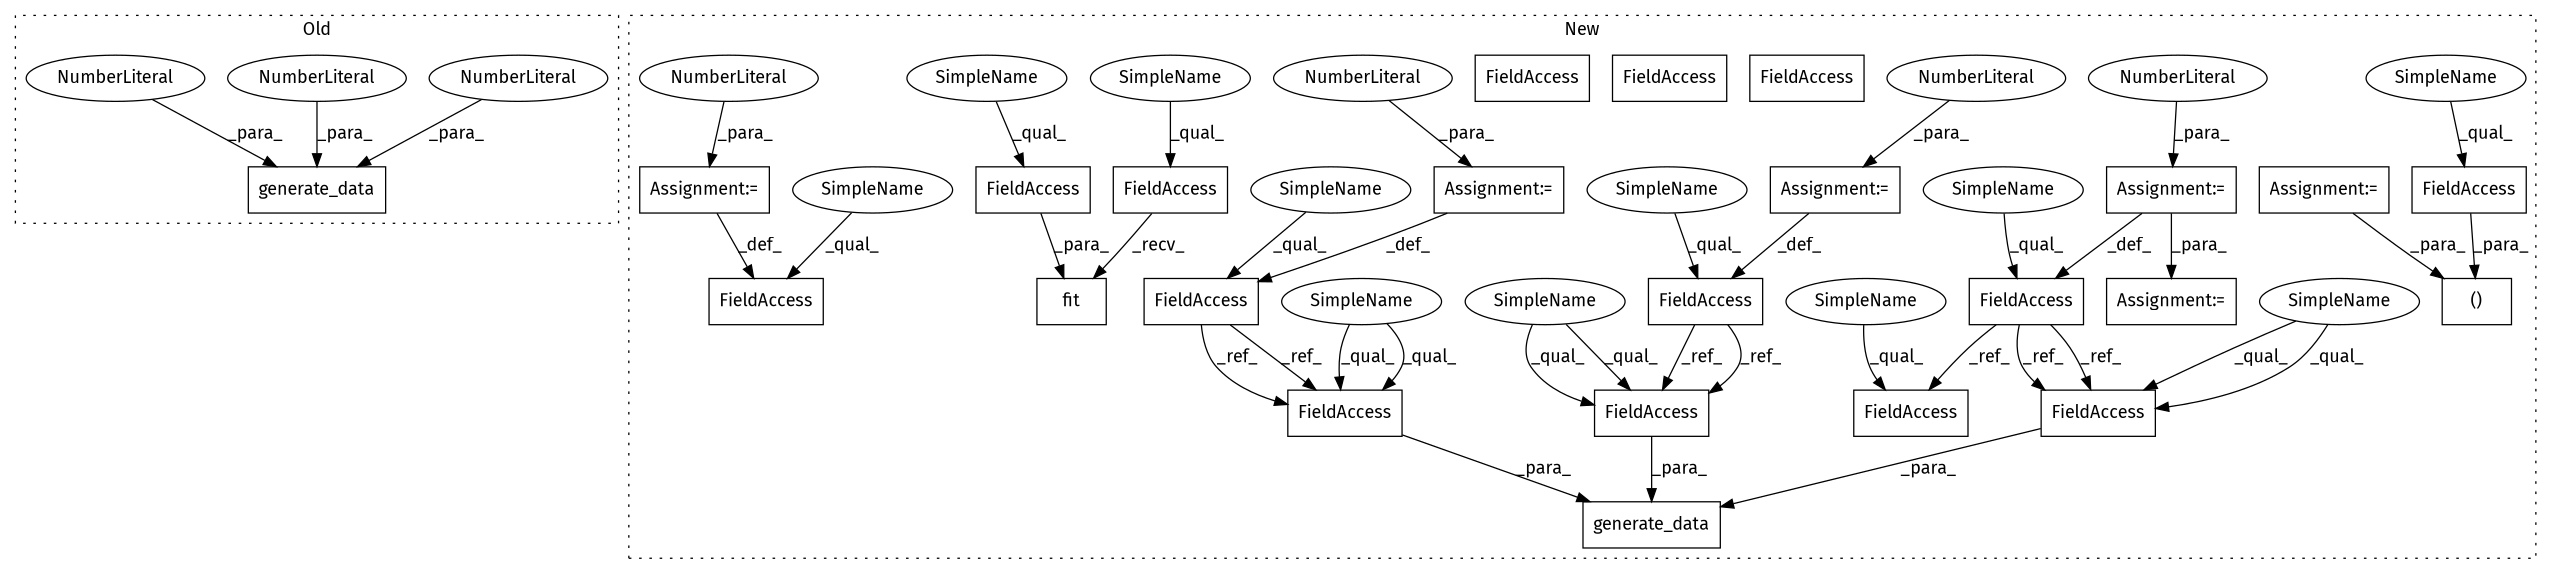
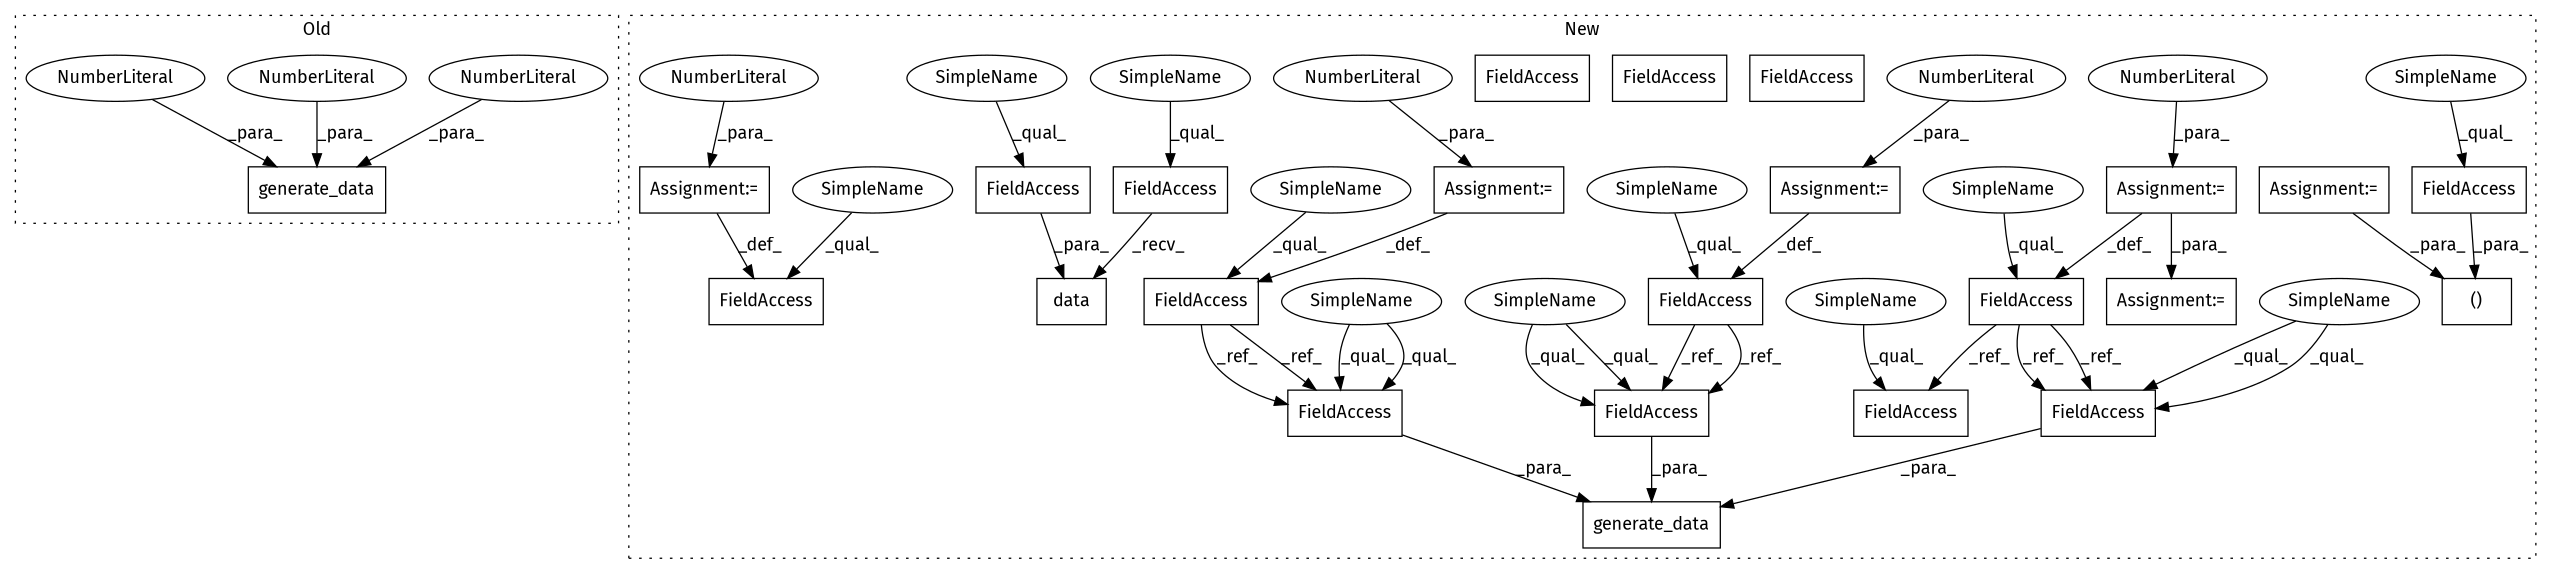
  digraph {
    fontname="Fira Sans"
    node [a=22 l=4 s=864 shape=box fontname="Fira Sans"]
    edge [fontname="Fira Sans"]
    n1 [a=32 l="14,1" label=generate_data s="535,560"]
    n2 [a=34 l=3 label=NumberLiteral s=549 shape=ellipse]
    n3 [a=34 label=NumberLiteral s=556 shape=ellipse]
    n4 [a=34 l=2 label=NumberLiteral s=553 shape=ellipse]
    n5 [a=32 l="14,1" label=generate_data s="825,882"]
    n6 [a=7 l=1 label="Assignment:=" s=644]
    n7 [a=34 l=2 label=NumberLiteral s=645 shape=ellipse]
    n8 [a=7 l=1 label="Assignment:=" s=671]
    n9 [a=34 l=3 label=NumberLiteral s=672 shape=ellipse]
    n10 [a=7 l=1 label="Assignment:=" s=623]
    n11 [a=34 l=3 label=NumberLiteral s=624 shape=ellipse]
    n12 [l=18 label=FieldAccess]
    n13 [l=12 label=FieldAccess s=611]
    n14 [l=18 label=FieldAccess s=653]
    n15 [l=11 label=FieldAccess s=633]
    n16 [l=11 label=FieldAccess s=852]
    n17 [l=12 label=FieldAccess s=839]
    n18 [l=8 label=FieldAccess s=910]
    n19 [l=12 label=FieldAccess s=962]
    n20 [l=18 label=FieldAccess s=924]
    n21 [l=8 label=FieldAccess s=949]
    n22 [l=14 label=FieldAccess s=681]
    n23 [a=106 l=24 label="()" s=894]
-   n24 [a=32 l="4,1" label=fit s="958,974"]
+   n24 [a=32 l="4,1" label=data s="958,974"]
    n25 [a=7 l=2 label="Assignment:=" s=918]
    n26 [a=7 l=3 label="Assignment:=" s=583]
    n27 [a=7 l=1 label="Assignment:=" s=695]
    n28 [a=34 l=3 label=NumberLiteral s=696 shape=ellipse]
    n29 [a=42 label=SimpleName s=962 shape=ellipse]
    n30 [a=42 label=SimpleName s=910 shape=ellipse]
    n31 [a=42 label=SimpleName s=653 shape=ellipse]
    n32 [a=42 label=SimpleName s=839 shape=ellipse]
    n33 [a=42 label=SimpleName shape=ellipse]
    n34 [a=42 label=SimpleName s=949 shape=ellipse]
    n35 [a=42 label=SimpleName s=924 shape=ellipse]
    n36 [a=42 label=SimpleName s=852 shape=ellipse]
    n37 [a=42 label=SimpleName s=681 shape=ellipse]
    n38 [a=42 label=SimpleName s=633 shape=ellipse]
    n39 [a=42 label=SimpleName s=611 shape=ellipse]
    n40 [l=18 label=FieldAccess]
    n41 [l=11 label=FieldAccess s=852]
    n42 [l=12 label=FieldAccess s=839]
    subgraph cluster_1 {
      label=Old
      style=dotted
      n1
      n2
      n3
      n4
    }
    subgraph cluster_2 {
      label=New
      style=dotted
      n5
      n6
      n7
      n8
      n9
      n10
      n11
      n12
      n13
      n14
      n15
      n16
      n17
      n18
      n19
      n20
      n21
      n22
      n23
      n24
      n25
      n26
      n27
      n28
      n29
      n30
      n31
      n32
      n33
      n34
      n35
      n36
      n37
      n38
      n39
      n40
      n41
      n42
    }
    n2 -> n1 [label=_para_]
    n3 -> n1 [label=_para_]
    n4 -> n1 [label=_para_]
    n6 -> n15 [label=_def_]
    n7 -> n6 [label=_para_]
    n8 -> n14 [label=_def_]
    n8 -> n25 [label=_para_]
    n9 -> n8 [label=_para_]
    n10 -> n13 [label=_def_]
    n11 -> n10 [label=_para_]
    n13 -> n42 [label=_ref_]
    n13 -> n42 [label=_ref_]
    n14 -> n20 [label=_ref_]
    n14 -> n40 [label=_ref_]
    n14 -> n40 [label=_ref_]
    n15 -> n41 [label=_ref_]
    n15 -> n41 [label=_ref_]
    n18 -> n23 [label=_para_]
    n19 -> n24 [label=_para_]
    n21 -> n24 [label=_recv_]
    n26 -> n23 [label=_para_]
    n27 -> n22 [label=_def_]
    n28 -> n27 [label=_para_]
    n29 -> n19 [label=_qual_]
    n30 -> n18 [label=_qual_]
    n31 -> n14 [label=_qual_]
    n32 -> n42 [label=_qual_]
    n32 -> n42 [label=_qual_]
    n33 -> n40 [label=_qual_]
    n33 -> n40 [label=_qual_]
    n34 -> n21 [label=_qual_]
    n35 -> n20 [label=_qual_]
    n36 -> n41 [label=_qual_]
    n36 -> n41 [label=_qual_]
    n37 -> n22 [label=_qual_]
    n38 -> n15 [label=_qual_]
    n39 -> n13 [label=_qual_]
    n40 -> n5 [label=_para_]
    n41 -> n5 [label=_para_]
    n42 -> n5 [label=_para_]
  }
